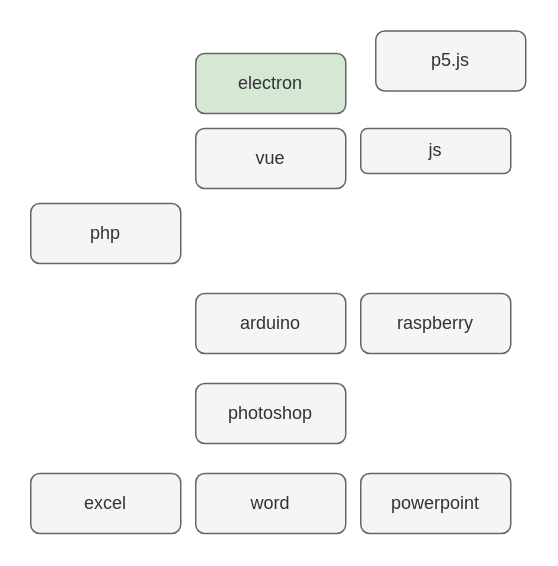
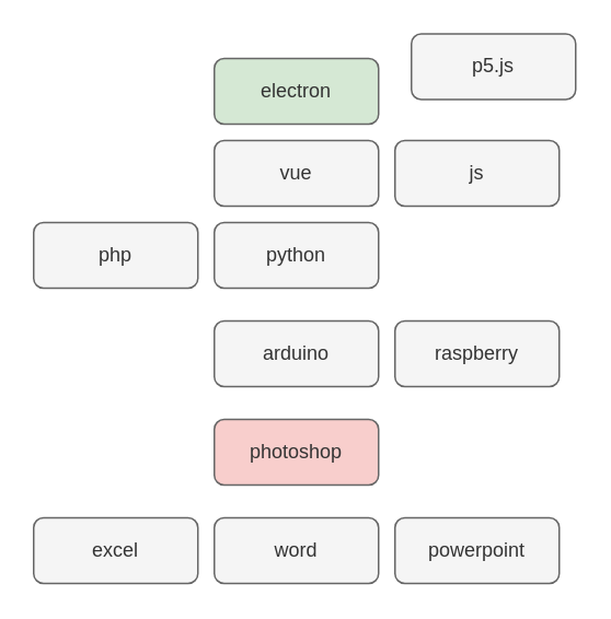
  <mxCell id="0" />
  <mxCell id="1" parent="0" />
- <mxCell id="2" value="js" style="rounded=1;whiteSpace=wrap;html=1;fillColor=#f5f5f5;strokeColor=#666666;fontColor=#333333;" vertex="1" parent="1"><mxGeometry x="240" y="85" width="100" height="30" as="geometry" /></mxCell>
+ <mxCell id="2" value="js" style="rounded=1;whiteSpace=wrap;html=1;fillColor=#f5f5f5;strokeColor=#666666;fontColor=#333333;" vertex="1" parent="1"><mxGeometry x="240" y="85" width="100" height="40" as="geometry" /></mxCell>
  <mxCell id="3" value="vue" style="rounded=1;whiteSpace=wrap;html=1;fillColor=#f5f5f5;strokeColor=#666666;fontColor=#333333;" vertex="1" parent="1"><mxGeometry x="130" y="85" width="100" height="40" as="geometry" /></mxCell>
+ <mxCell id="4" value="python" style="rounded=1;whiteSpace=wrap;html=1;fillColor=#f5f5f5;strokeColor=#666666;fontColor=#333333;" vertex="1" parent="1"><mxGeometry x="130" y="135" width="100" height="40" as="geometry" /></mxCell>
  <mxCell id="5" value="arduino" style="rounded=1;whiteSpace=wrap;html=1;fillColor=#f5f5f5;strokeColor=#666666;fontColor=#333333;" vertex="1" parent="1"><mxGeometry x="130" y="195" width="100" height="40" as="geometry" /></mxCell>
  <mxCell id="6" value="raspberry" style="rounded=1;whiteSpace=wrap;html=1;fillColor=#f5f5f5;strokeColor=#666666;fontColor=#333333;" vertex="1" parent="1"><mxGeometry x="240" y="195" width="100" height="40" as="geometry" /></mxCell>
  <mxCell id="7" value="php" style="rounded=1;whiteSpace=wrap;html=1;fillColor=#f5f5f5;strokeColor=#666666;fontColor=#333333;" vertex="1" parent="1"><mxGeometry x="20" y="135" width="100" height="40" as="geometry" /></mxCell>
  <mxCell id="8" value="electron" style="rounded=1;whiteSpace=wrap;html=1;fillColor=#d5e8d4;strokeColor=#666666;fontColor=#333333;" vertex="1" parent="1"><mxGeometry x="130" y="35" width="100" height="40" as="geometry" /></mxCell>
- <mxCell id="9" value="photoshop" style="rounded=1;whiteSpace=wrap;html=1;fillColor=#f5f5f5;strokeColor=#666666;fontColor=#333333;" vertex="1" parent="1"><mxGeometry x="130" y="255" width="100" height="40" as="geometry" /></mxCell>
+ <mxCell id="9" value="photoshop" style="rounded=1;whiteSpace=wrap;html=1;fillColor=#f8cecc;strokeColor=#666666;fontColor=#333333;" vertex="1" parent="1"><mxGeometry x="130" y="255" width="100" height="40" as="geometry" /></mxCell>
  <mxCell id="10" value="excel" style="rounded=1;whiteSpace=wrap;html=1;fillColor=#f5f5f5;strokeColor=#666666;fontColor=#333333;" vertex="1" parent="1"><mxGeometry x="20" y="315" width="100" height="40" as="geometry" /></mxCell>
  <mxCell id="11" value="word" style="rounded=1;whiteSpace=wrap;html=1;fillColor=#f5f5f5;strokeColor=#666666;fontColor=#333333;" vertex="1" parent="1"><mxGeometry x="130" y="315" width="100" height="40" as="geometry" /></mxCell>
  <mxCell id="12" value="powerpoint" style="rounded=1;whiteSpace=wrap;html=1;fillColor=#f5f5f5;strokeColor=#666666;fontColor=#333333;" vertex="1" parent="1"><mxGeometry x="240" y="315" width="100" height="40" as="geometry" /></mxCell>
  <mxCell id="13" value="p5.js" style="rounded=1;whiteSpace=wrap;html=1;fillColor=#f5f5f5;strokeColor=#666666;fontColor=#333333;" vertex="1" parent="1"><mxGeometry x="250" y="20" width="100" height="40" as="geometry" /></mxCell>
